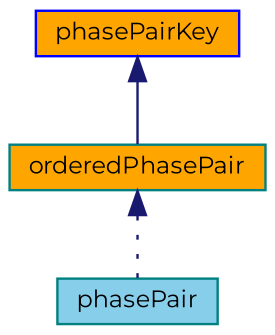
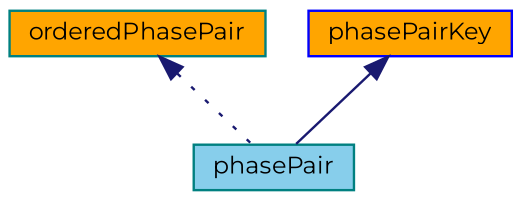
  digraph {
    fontname=Montserrat
    node [color=teal fillcolor=orange fontname=Montserrat fontsize=10 shape=record style=filled]
    edge [color=midnightblue dir=back fontname=Montserrat fontsize=10 labelfontname=FreeSans labelfontsize=10]
    n1 [fillcolor=skyblue fontcolor=black height=0.2 label=phasePair width=0.4]
    n2 [height=0.2 label=orderedPhasePair width=0.4]
    n3 [color=blue height=0.2 label=phasePairKey width=0.4]
    n2 -> n1 [style=dotted]
-   n3 -> n2 [style=solid]
+   n3 -> n1 [style=solid]
  }
